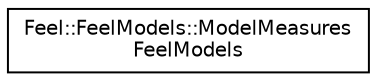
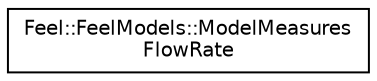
  digraph {
    rankdir=TB
-   n1 [color=black fillcolor=white fontname=Helvetica fontsize=10 height=0.2 label="Feel::FeelModels::ModelMeasures\lFeelModels" shape=record style=filled width=0.4]
+   n1 [color=black fillcolor=white fontname=Helvetica fontsize=10 height=0.2 label="Feel::FeelModels::ModelMeasures\lFlowRate" shape=record style=filled width=0.4]
  }
